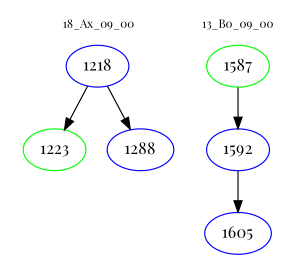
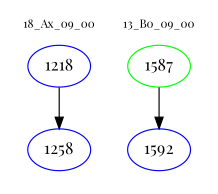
  digraph {
    fontname="Playfair Display"
    node [color=blue fontname="Playfair Display"]
    edge [color=black fontname="Playfair Display"]
    n1 [label=1218]
-   n2 [color=green label=1223]
-   n3 [label=1288]
+   n3 [label=1258]
    n4 [label=1592]
    n5 [color=green label=1587]
-   n6 [label=1605]
    subgraph cluster_1 {
      color=white
      fontsize=10
      label="18_Ax_09_00"
      n1
-     n2
      n3
    }
    subgraph cluster_2 {
      color=white
      fontsize=10
      label="13_B0_09_00"
      n4
      n5
-     n6
    }
-   n1 -> n2
    n1 -> n3
-   n4 -> n6
    n5 -> n4
  }
